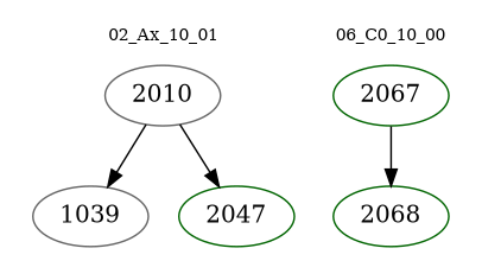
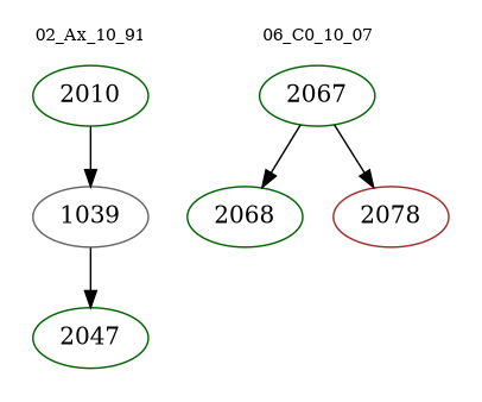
  digraph {
    node [color=darkgreen]
    edge [color=black]
-   n1 [color=gray40 label=2010]
+   n1 [label=2010]
    n2 [color=gray40 label=1039]
    n3 [label=2047]
    n4 [label=2067]
    n5 [label=2068]
+   n6 [color=brown label=2078]
    subgraph cluster_1 {
      color=white
      fontsize=10
-     label="02_Ax_10_01"
+     label="02_Ax_10_91"
      n1
      n2
      n3
    }
    subgraph cluster_2 {
      color=white
      fontsize=10
-     label="06_C0_10_00"
+     label="06_C0_10_07"
      n4
      n5
+     n6
    }
    n1 -> n2
-   n1 -> n3
+   n2 -> n3
    n4 -> n5
+   n4 -> n6
  }
